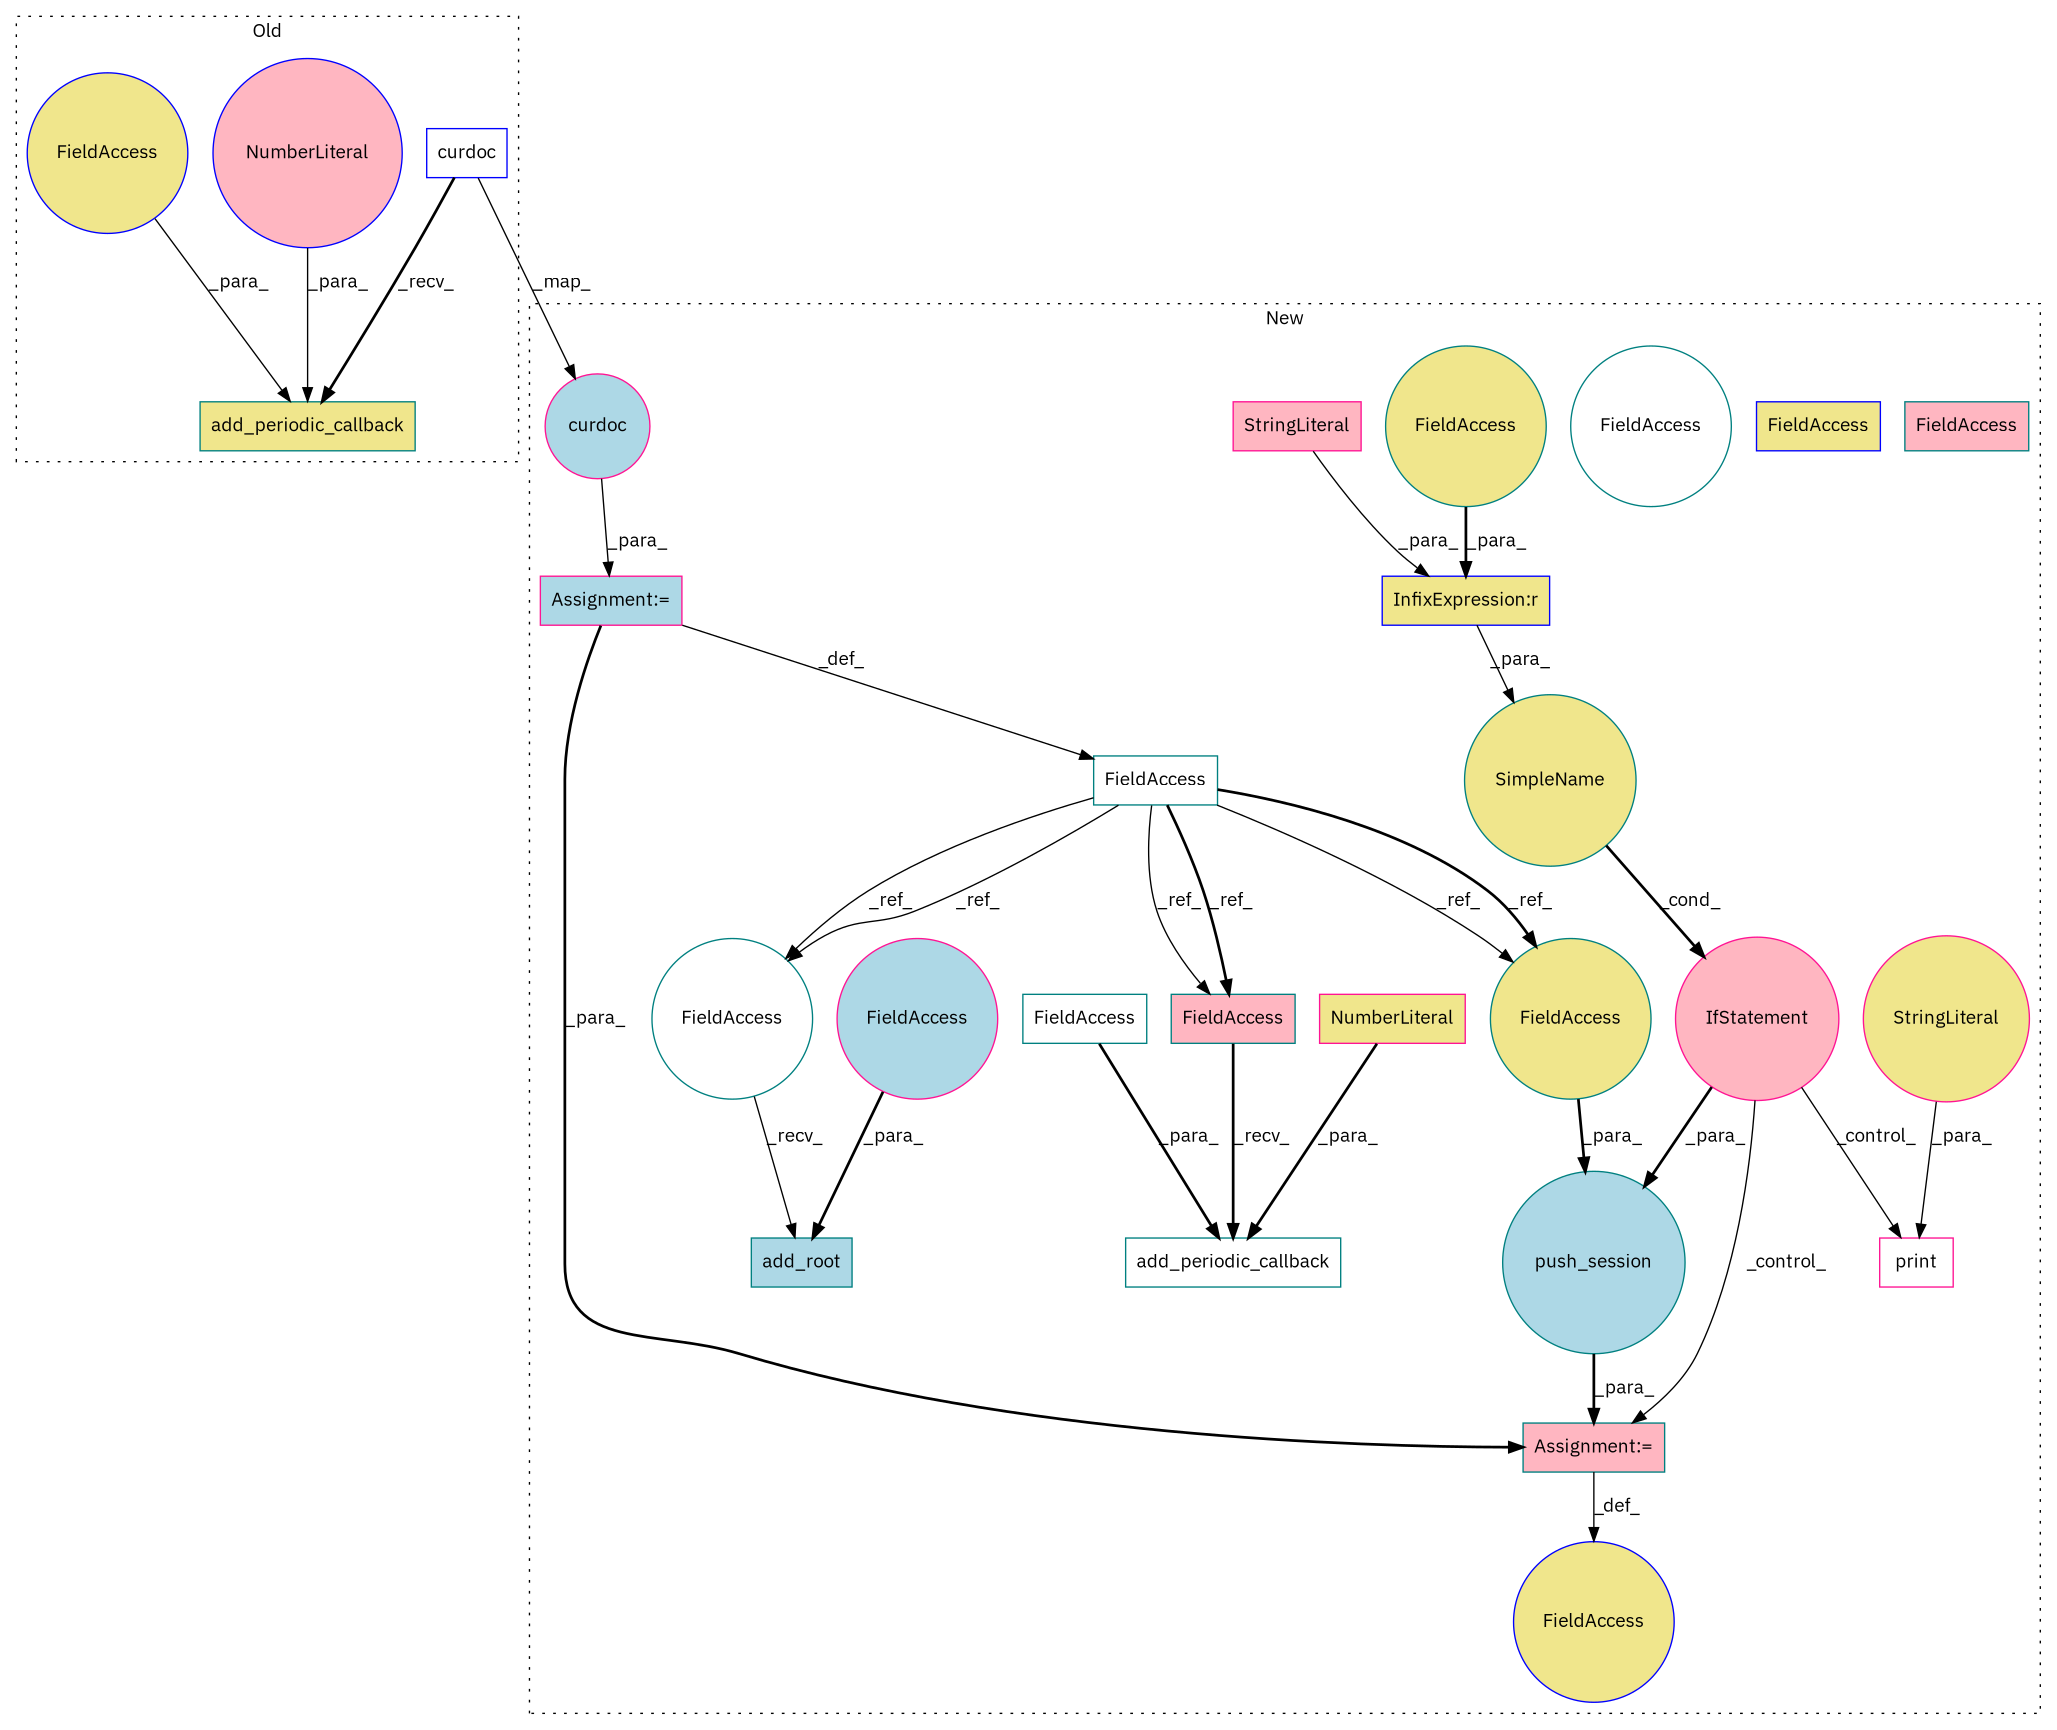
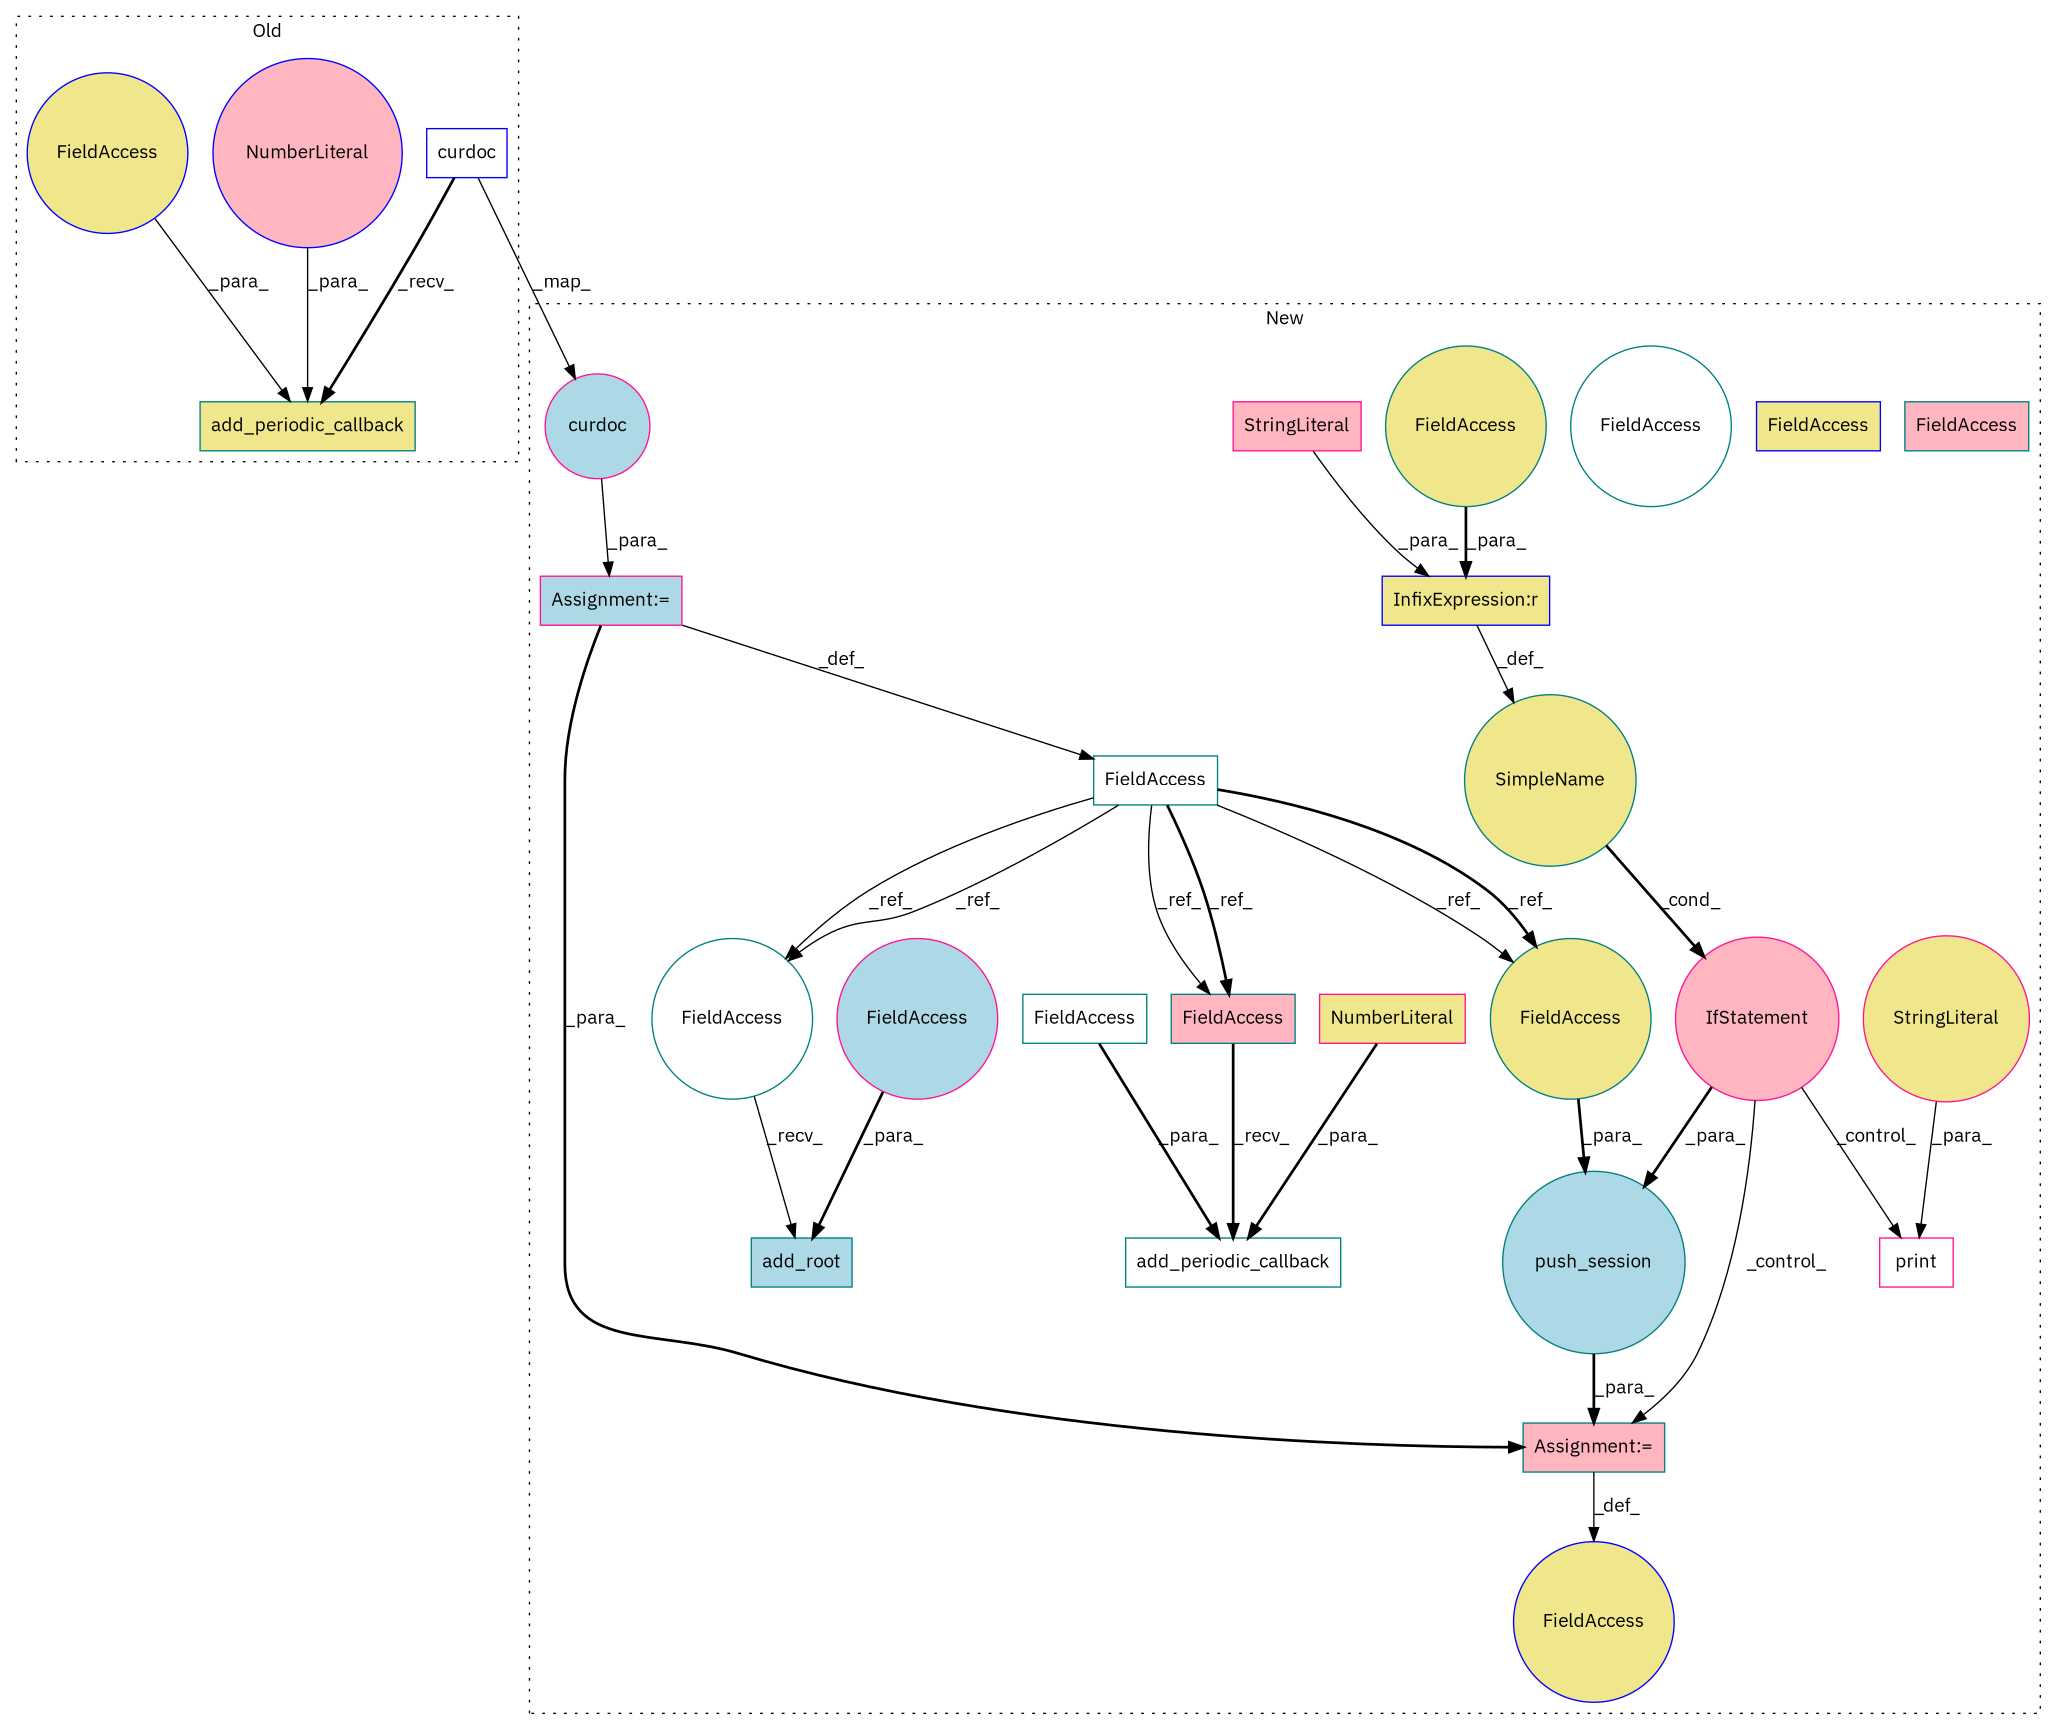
  digraph {
    fontname="IBM Plex Sans"
    node [a=22 color=teal fillcolor=khaki fontname="IBM Plex Sans" l=8 s=7285 shape=box style=filled]
    edge [fontname="IBM Plex Sans" style=solid]
    n1 [a=32 l="22,1" label=add_periodic_callback s="7276,7304"]
    n2 [a=34 color=blue fillcolor=lightpink l=3 label=NumberLiteral s=7301 shape=circle]
    n3 [color=blue l=2 label=FieldAccess s=7298 shape=circle]
    n4 [a=32 color=blue fillcolor=white label=curdoc s=7267]
    n5 [a=32 fillcolor=white l="22,1" label=add_periodic_callback s="7294,7322"]
    n6 [a=34 color=deeppink l=3 label=NumberLiteral s=7319]
    n7 [fillcolor=white l=2 label=FieldAccess s=7316]
    n8 [fillcolor=white label=FieldAccess s=7231]
    n9 [a=32 fillcolor=lightblue l="9,1" label=add_root s="7263,7278"]
    n10 [fillcolor=lightpink label=FieldAccess]
    n11 [color=blue label=FieldAccess s=7254]
    n12 [color=deeppink fillcolor=lightblue l=6 label=FieldAccess s=7272 shape=circle]
    n13 [fillcolor=white label=FieldAccess s=7425 shape=circle]
    n14 [a=32 fillcolor=lightblue l="13,1" label=push_session s="7412,7433" shape=circle]
    n15 [a=27 color=blue l=4 label="InfixExpression:r" s=7341]
    n16 [a=32 color=deeppink fillcolor=white l="6,1" label=print s="7365,7395"]
    n17 [label=FieldAccess s=7333 shape=circle]
    n18 [color=blue l=7 label=FieldAccess s=7404 shape=circle]
    n19 [a=25 color=deeppink fillcolor=lightpink l="4,2" label=IfStatement s="7329,7355" shape=circle]
    n20 [a=42 label=SimpleName shape=circle l="" s=""]
    n21 [a=45 color=deeppink l=24 label=StringLiteral s=7371 shape=circle]
    n22 [a=45 color=deeppink fillcolor=lightpink l=10 label=StringLiteral s=7345]
    n23 [a=7 fillcolor=lightpink l=1 label="Assignment:=" s=7411]
    n24 [a=7 color=deeppink fillcolor=lightblue l=1 label="Assignment:=" s=7239]
    n25 [a=32 color=deeppink fillcolor=lightblue label=curdoc s=7240 shape=circle]
    n26 [fillcolor=white label=FieldAccess s=7254 shape=circle]
    n27 [fillcolor=lightpink label=FieldAccess]
    n28 [label=FieldAccess s=7425 shape=circle]
    subgraph cluster_1 {
      label=Old
      style=dotted
      n1
      n2
      n3
      n4
    }
    subgraph cluster_2 {
      label=New
      style=dotted
      n5
      n6
      n7
      n8
      n9
      n10
      n11
      n12
      n13
      n14
      n15
      n16
      n17
      n18
      n19
      n20
      n21
      n22
      n23
      n24
      n25
      n26
      n27
      n28
    }
    n2 -> n1 [label=_para_]
    n3 -> n1 [label=_para_]
    n4 -> n1 [label=_recv_ style=bold]
    n4 -> n25 [label=_map_]
    n6 -> n5 [label=_para_ style=bold]
    n7 -> n5 [label=_para_ style=bold]
    n8 -> n26 [label=_ref_]
    n8 -> n26 [label=_ref_]
    n8 -> n27 [label=_ref_]
    n8 -> n27 [label=_ref_ style=bold]
    n8 -> n28 [label=_ref_]
    n8 -> n28 [label=_ref_ style=bold]
    n12 -> n9 [label=_para_ style=bold]
    n14 -> n23 [label=_para_ style=bold]
-   n15 -> n20 [label=_para_]
+   n15 -> n20 [label=_def_]
    n17 -> n15 [label=_para_ style=bold]
    n19 -> n14 [label=_para_ style=bold]
    n19 -> n16 [label=_control_]
    n19 -> n23 [label=_control_]
    n20 -> n19 [label=_cond_ style=bold]
    n21 -> n16 [label=_para_]
    n22 -> n15 [label=_para_]
    n23 -> n18 [label=_def_]
    n24 -> n8 [label=_def_]
    n24 -> n23 [label=_para_ style=bold]
    n25 -> n24 [label=_para_]
    n26 -> n9 [label=_recv_]
    n27 -> n5 [label=_recv_ style=bold]
    n28 -> n14 [label=_para_ style=bold]
  }
